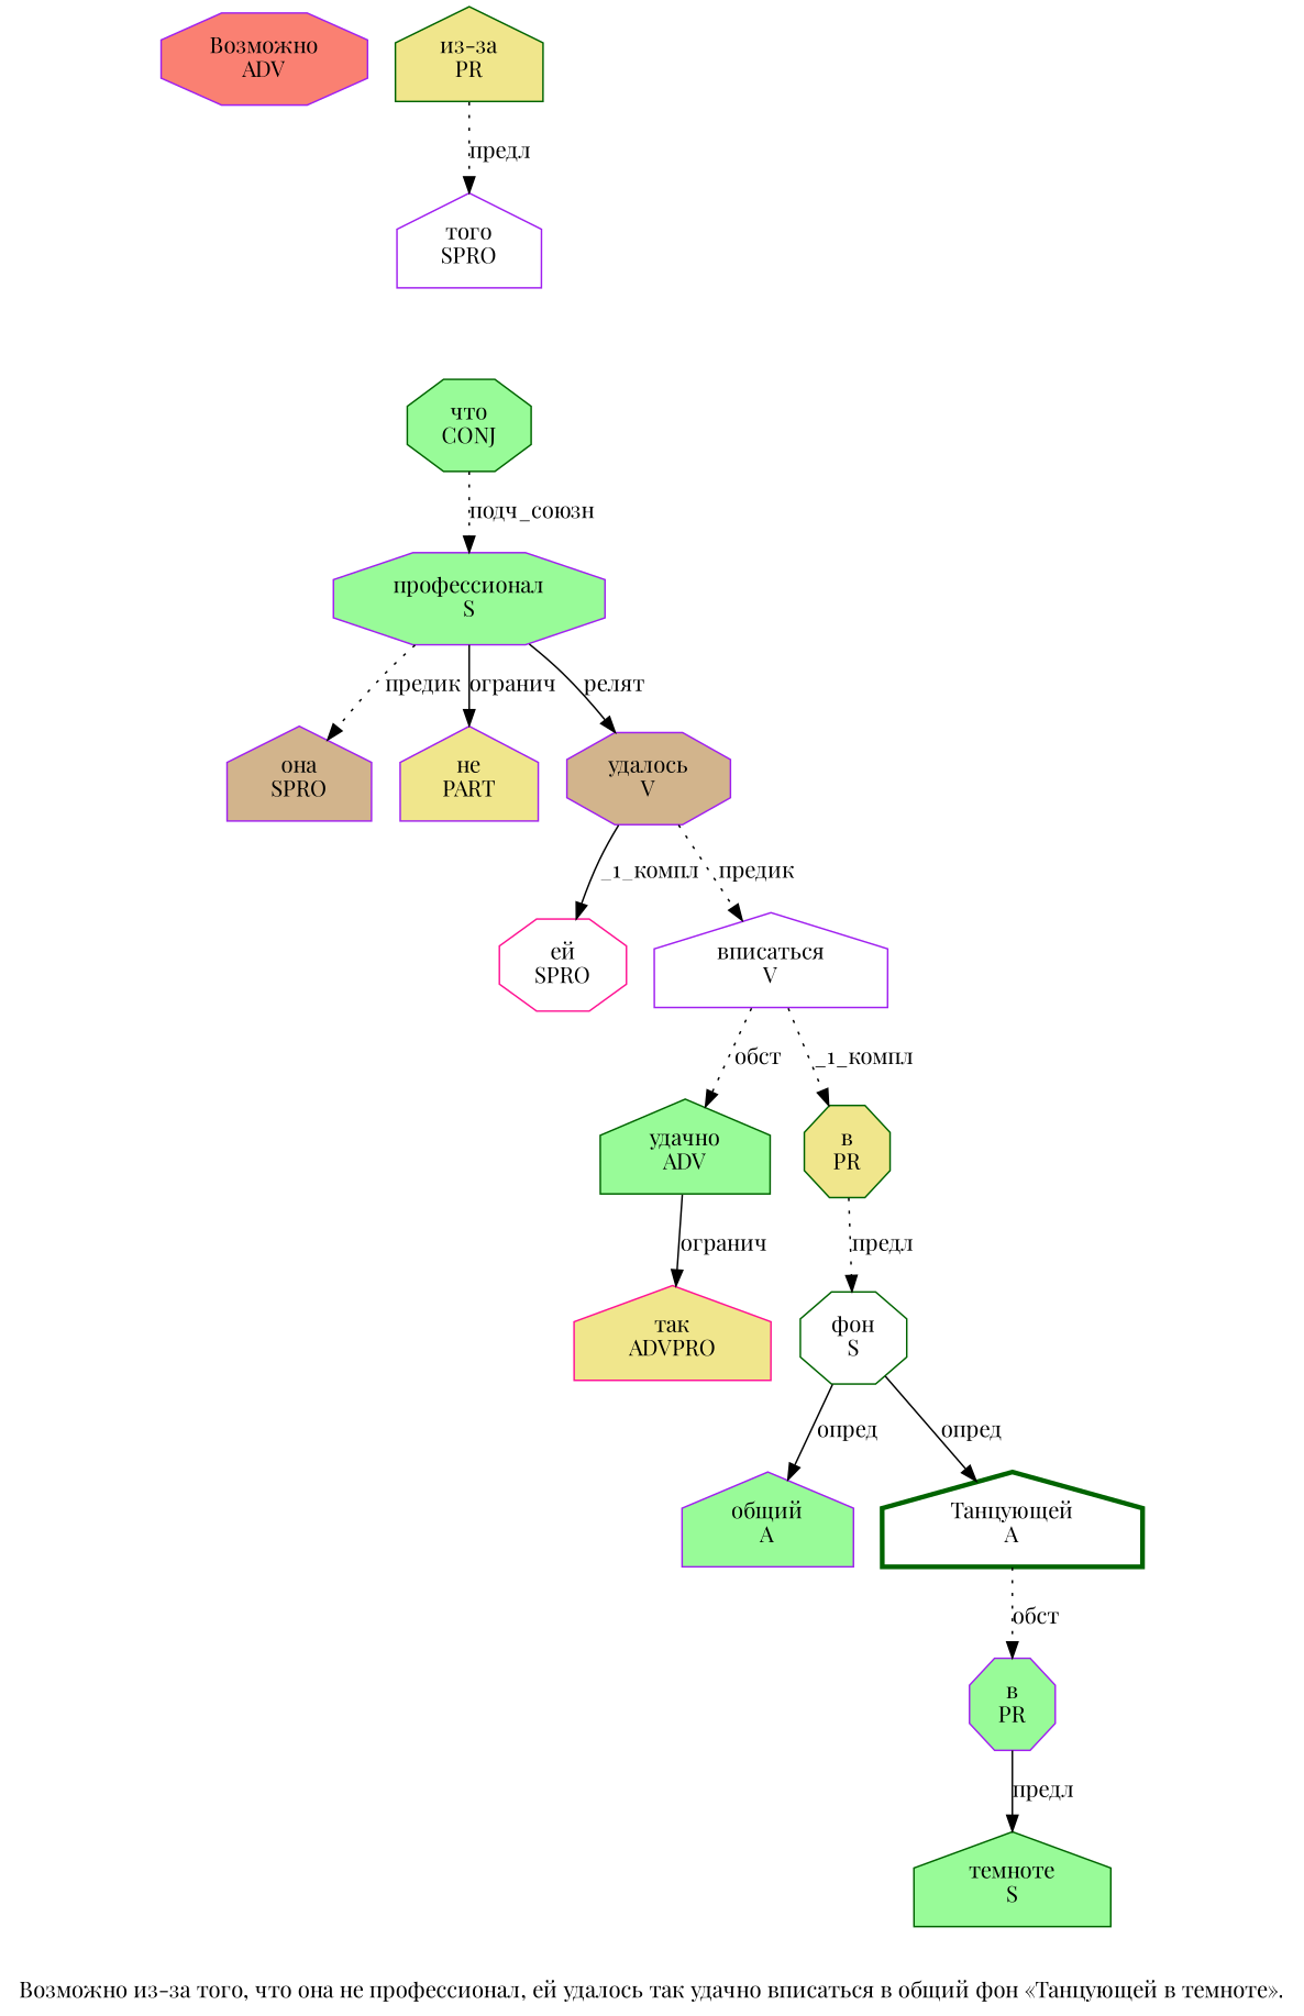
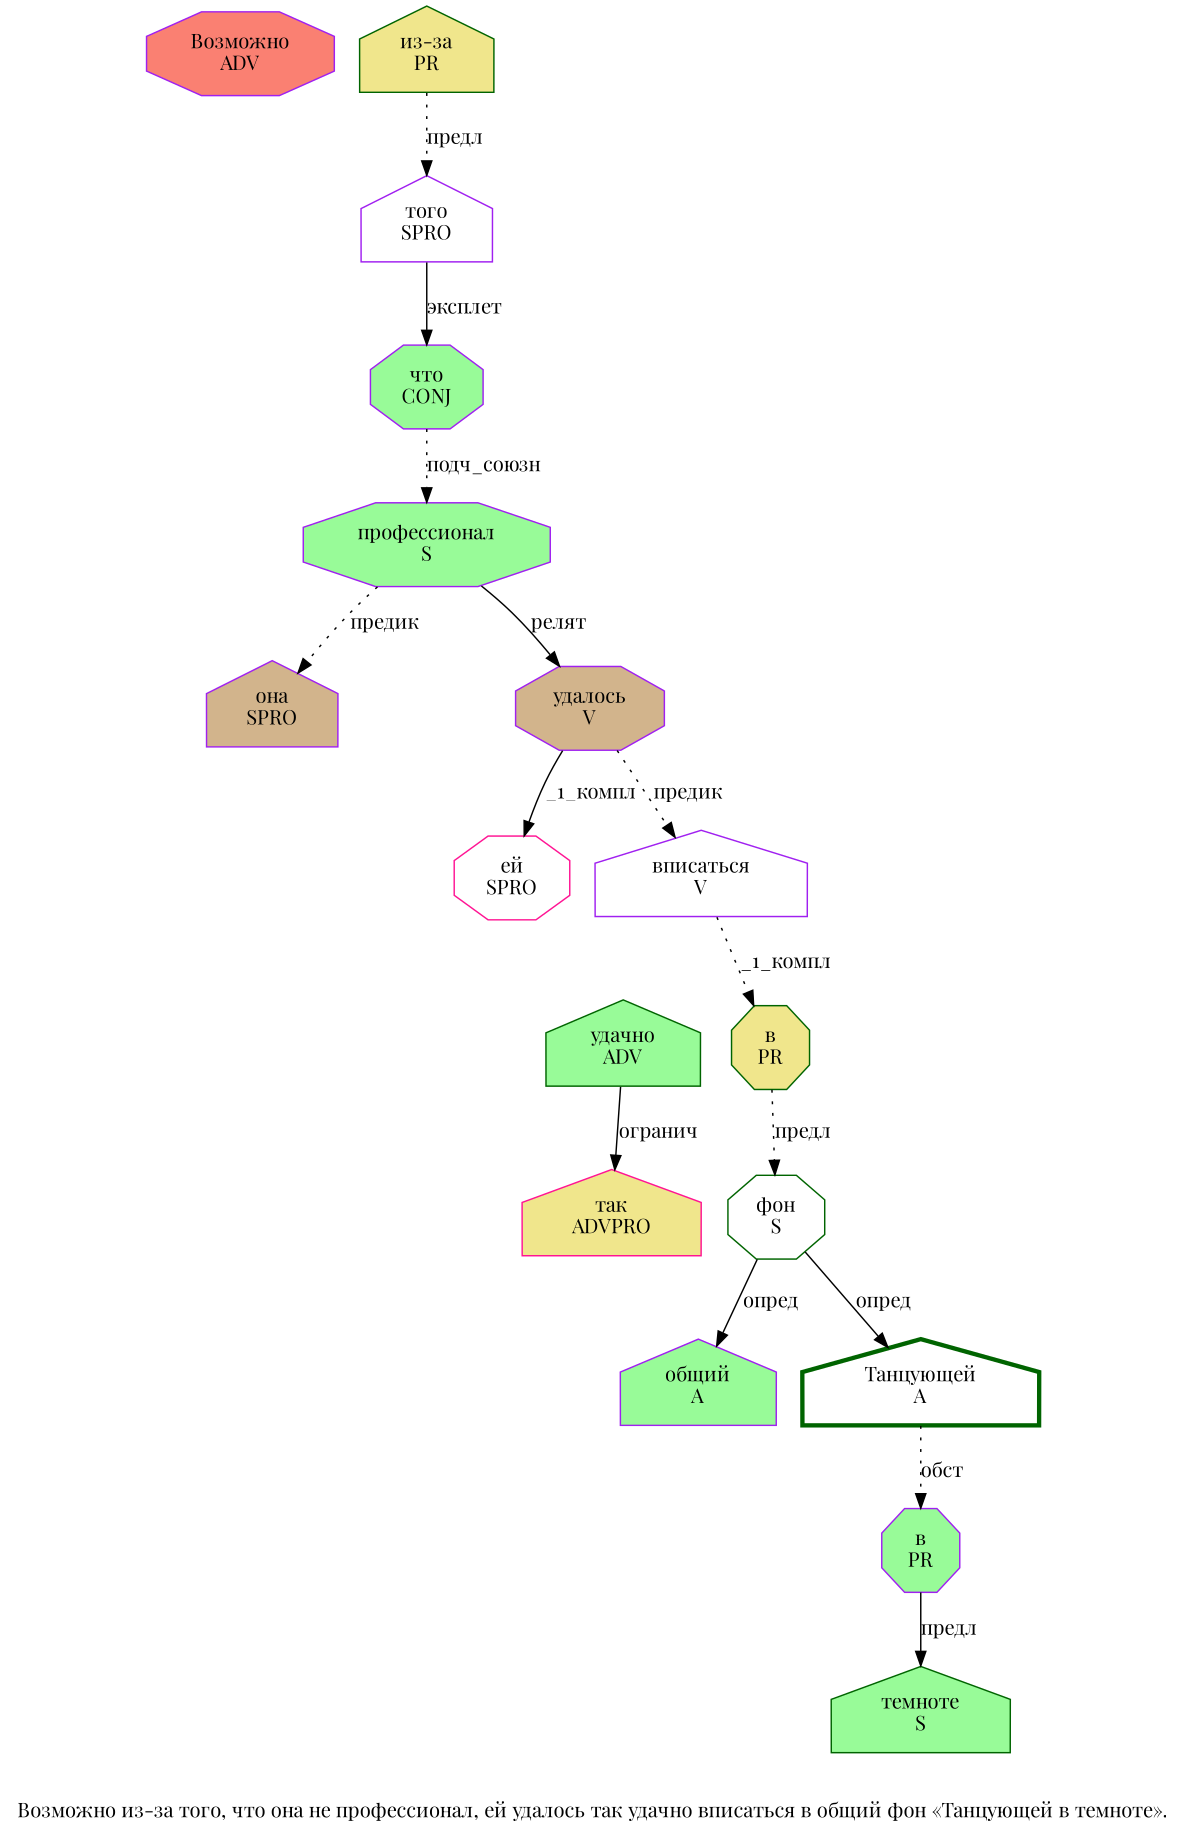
  digraph {
    fontname="Playfair Display"
    label="Возможно из-за того, что она не профессионал, ей удалось так удачно вписаться в общий фон «Танцующей в темноте»."
    node [color=purple fillcolor=palegreen fontname="Playfair Display" penwidth=1 shape=house style=filled]
    edge [fontname="Playfair Display" style=dotted]
    n1 [fillcolor=salmon label="Возможно\nADV" shape=octagon]
    n2 [color=darkgreen fillcolor=khaki label="из-за\nPR"]
    n3 [fillcolor=white label="того\nSPRO"]
-   n4 [color=darkgreen label="что\nCONJ" shape=octagon]
+   n4 [label="что\nCONJ" shape=octagon]
    n5 [label="профессионал\nS" shape=octagon]
    n6 [fillcolor=tan label="она\nSPRO"]
-   n7 [fillcolor=khaki label="не\nPART"]
    n8 [fillcolor=tan label="удалось\nV" shape=octagon]
    n9 [color=deeppink fillcolor=white label="ей\nSPRO" shape=octagon]
    n10 [fillcolor=white label="вписаться\nV"]
    n11 [color=darkgreen label="удачно\nADV"]
    n12 [color=darkgreen fillcolor=khaki label="в\nPR" shape=octagon]
    n13 [color=deeppink fillcolor=khaki label="так\nADVPRO"]
    n14 [color=darkgreen fillcolor=white label="фон\nS" shape=octagon]
    n15 [label="общий\nA"]
    n16 [color=darkgreen fillcolor=white label="Танцующей\nA" penwidth=3]
    n17 [label="в\nPR" shape=octagon]
    n18 [color=darkgreen label="темноте\nS"]
    n2 -> n3 [label="предл"]
+   n3 -> n4 [label="эксплет" style=solid]
    n4 -> n5 [label="подч_союзн"]
    n5 -> n6 [label="предик"]
-   n5 -> n7 [label="огранич" style=solid]
    n5 -> n8 [label="релят" style=solid]
    n8 -> n9 [label="_1_компл" style=solid]
    n8 -> n10 [label="предик"]
-   n10 -> n11 [label="обст"]
    n10 -> n12 [label="_1_компл"]
    n11 -> n13 [label="огранич" style=solid]
    n12 -> n14 [label="предл"]
    n14 -> n15 [label="опред" style=solid]
    n14 -> n16 [label="опред" style=solid]
    n16 -> n17 [label="обст"]
    n17 -> n18 [label="предл" style=solid]
  }
